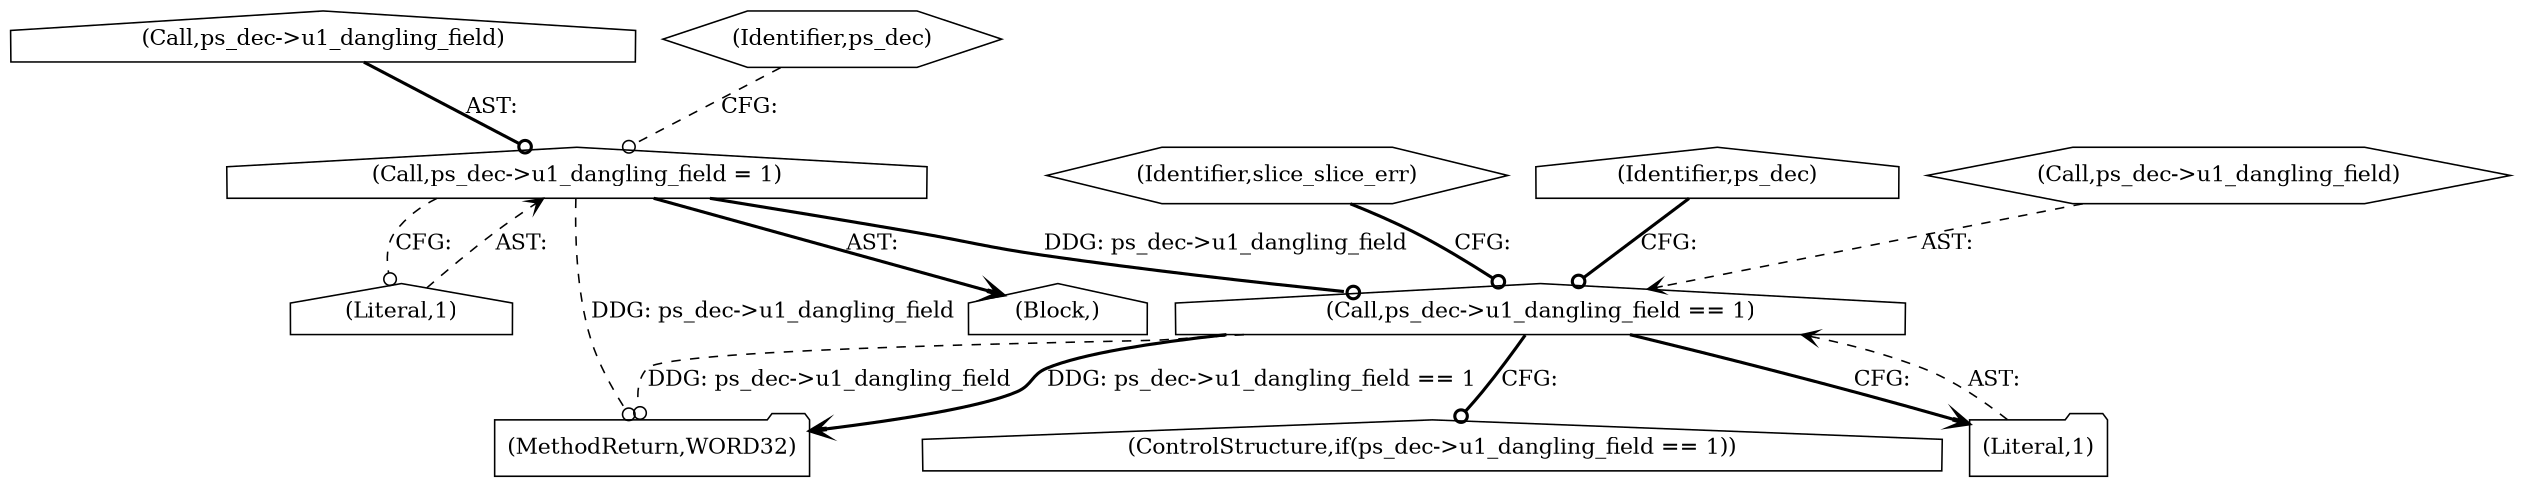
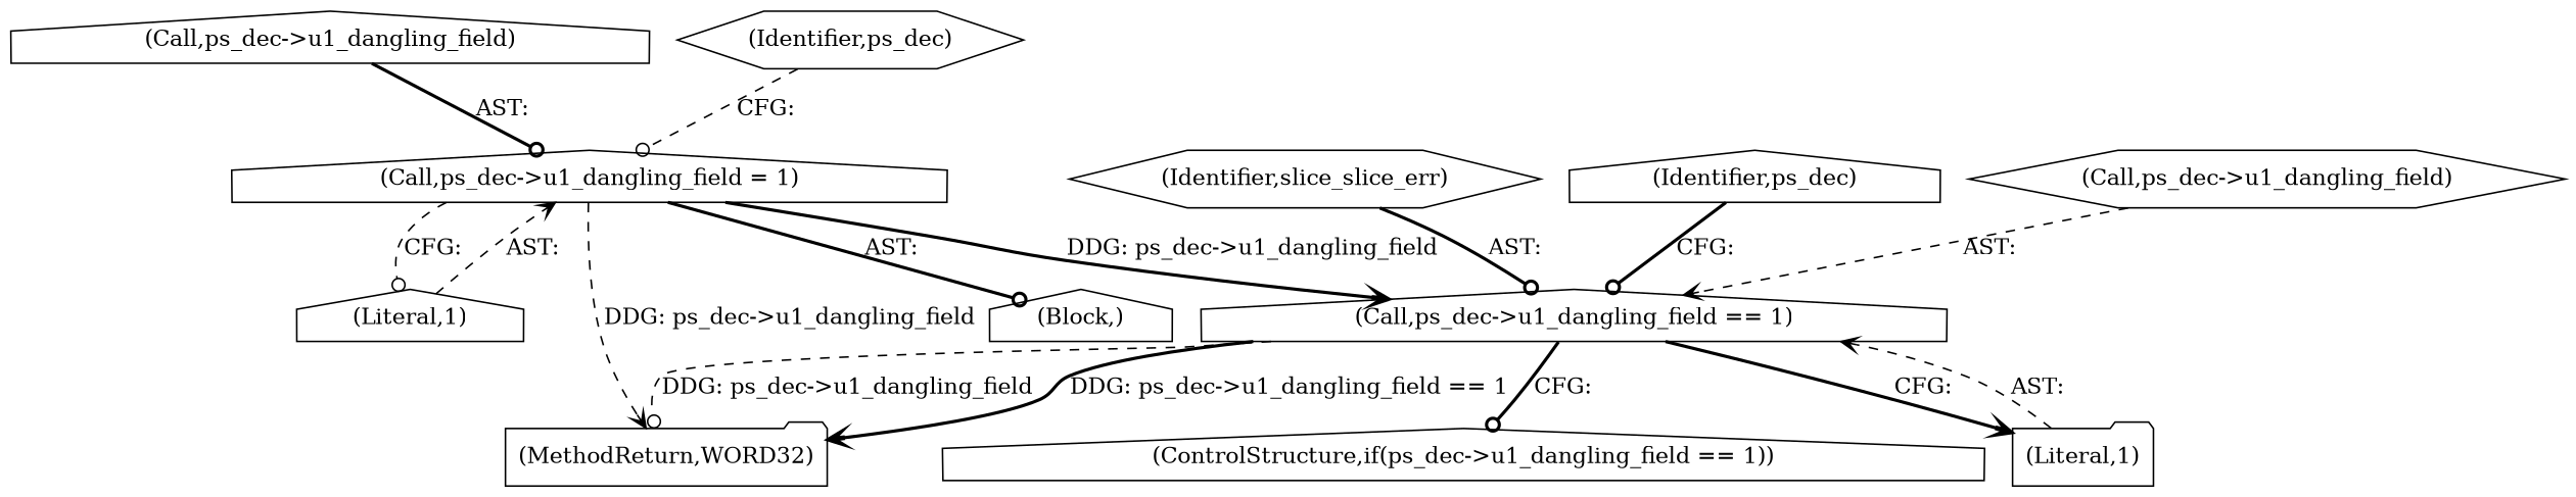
  digraph {
    node [shape=house]
    edge [arrowhead=odot style=bold]
    n1 [label="(Call,ps_dec->u1_dangling_field == 1)"]
    n2 [label="(MethodReturn,WORD32)" shape=folder]
    n3 [label="(ControlStructure,if(ps_dec->u1_dangling_field == 1))"]
    n4 [label="(Literal,1)" shape=folder]
    n5 [label="(Call,ps_dec->u1_dangling_field = 1)"]
    n6 [label="(Block,)"]
    n7 [label="(Literal,1)"]
    n8 [label="(Identifier,slice_slice_err)" shape=hexagon]
    n9 [label="(Call,ps_dec->u1_dangling_field)"]
    n10 [label="(Identifier,ps_dec)" shape=hexagon]
    n11 [label="(Identifier,ps_dec)"]
    n12 [label="(Call,ps_dec->u1_dangling_field)" shape=hexagon]
    n1 -> n2 [arrowhead=vee label="DDG: ps_dec->u1_dangling_field == 1"]
    n1 -> n2 [label="DDG: ps_dec->u1_dangling_field" style=dashed]
    n1 -> n3 [label="CFG: "]
    n1 -> n4 [arrowhead=vee label="CFG: "]
    n4 -> n1 [arrowhead=vee label="AST: " style=dashed]
-   n5 -> n1 [label="DDG: ps_dec->u1_dangling_field"]
-   n5 -> n2 [label="DDG: ps_dec->u1_dangling_field" style=dashed]
-   n5 -> n6 [arrowhead=vee label="AST: "]
+   n5 -> n1 [arrowhead=vee label="DDG: ps_dec->u1_dangling_field"]
+   n5 -> n2 [arrowhead=vee label="DDG: ps_dec->u1_dangling_field" style=dashed]
+   n5 -> n6 [label="AST: "]
    n5 -> n7 [label="CFG: " style=dashed]
    n7 -> n5 [arrowhead=vee label="AST: " style=dashed]
-   n8 -> n1 [label="CFG: "]
+   n8 -> n1 [label="AST: "]
    n9 -> n5 [label="AST: "]
    n10 -> n5 [label="CFG: " style=dashed]
    n11 -> n1 [label="CFG: "]
    n12 -> n1 [arrowhead=vee label="AST: " style=dashed]
  }
